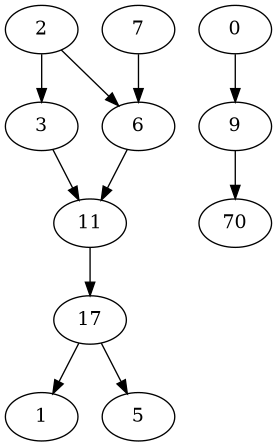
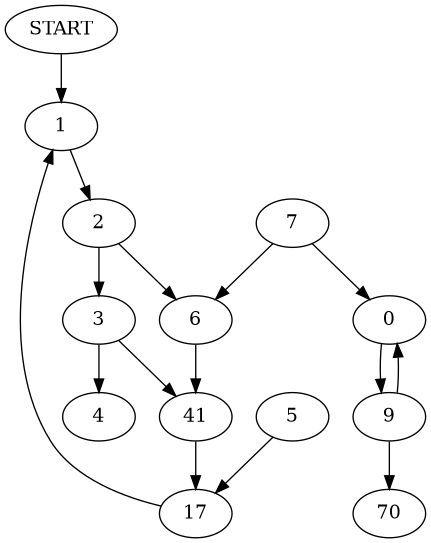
  digraph {
+   n1 [label=START]
    1
    2
    3
    6
-   11
+   4
+   11 [label=41]
    n8 [label=17]
    5
    7
    n11 [label=0]
    9
    n13 [label=70]
+   n1 -> 1
+   1 -> 2
    2 -> 3
    2 -> 6
+   3 -> 4
    3 -> 11
    6 -> 11
    11 -> n8
    n8 -> 1
-   n8 -> 5
+   5 -> n8
    7 -> 6
+   7 -> n11
    n11 -> 9
+   9 -> n11
    9 -> n13
  }
